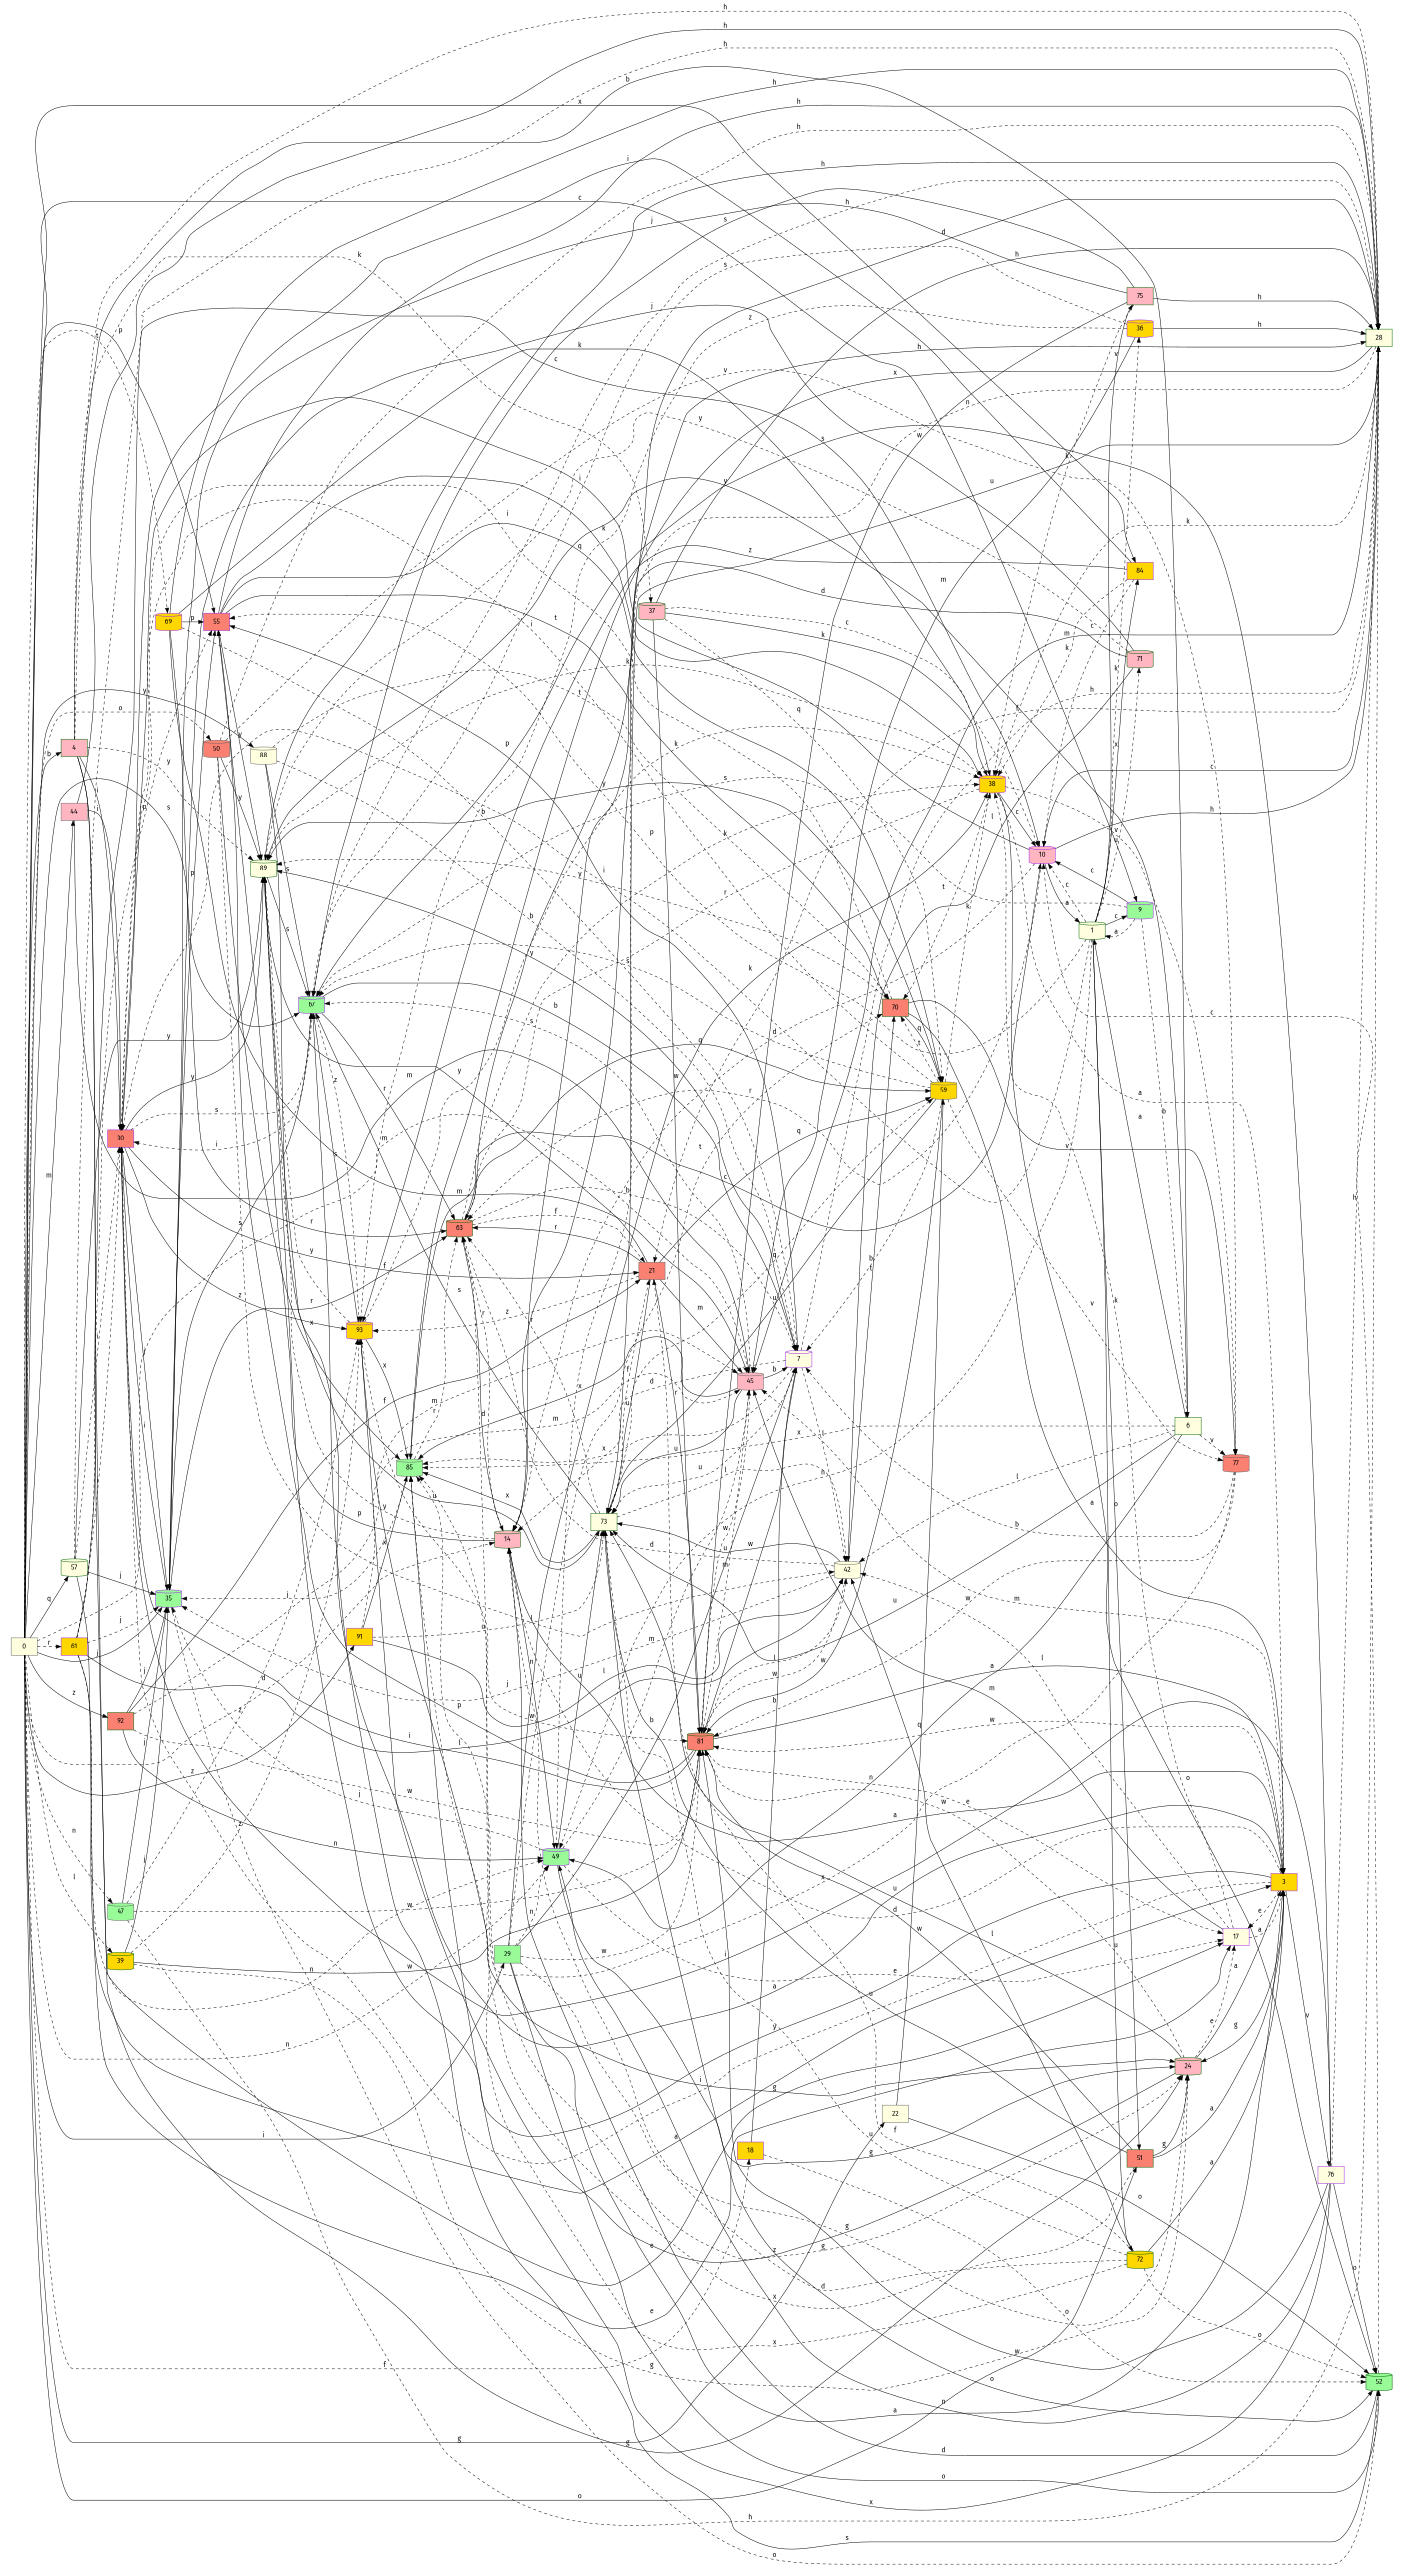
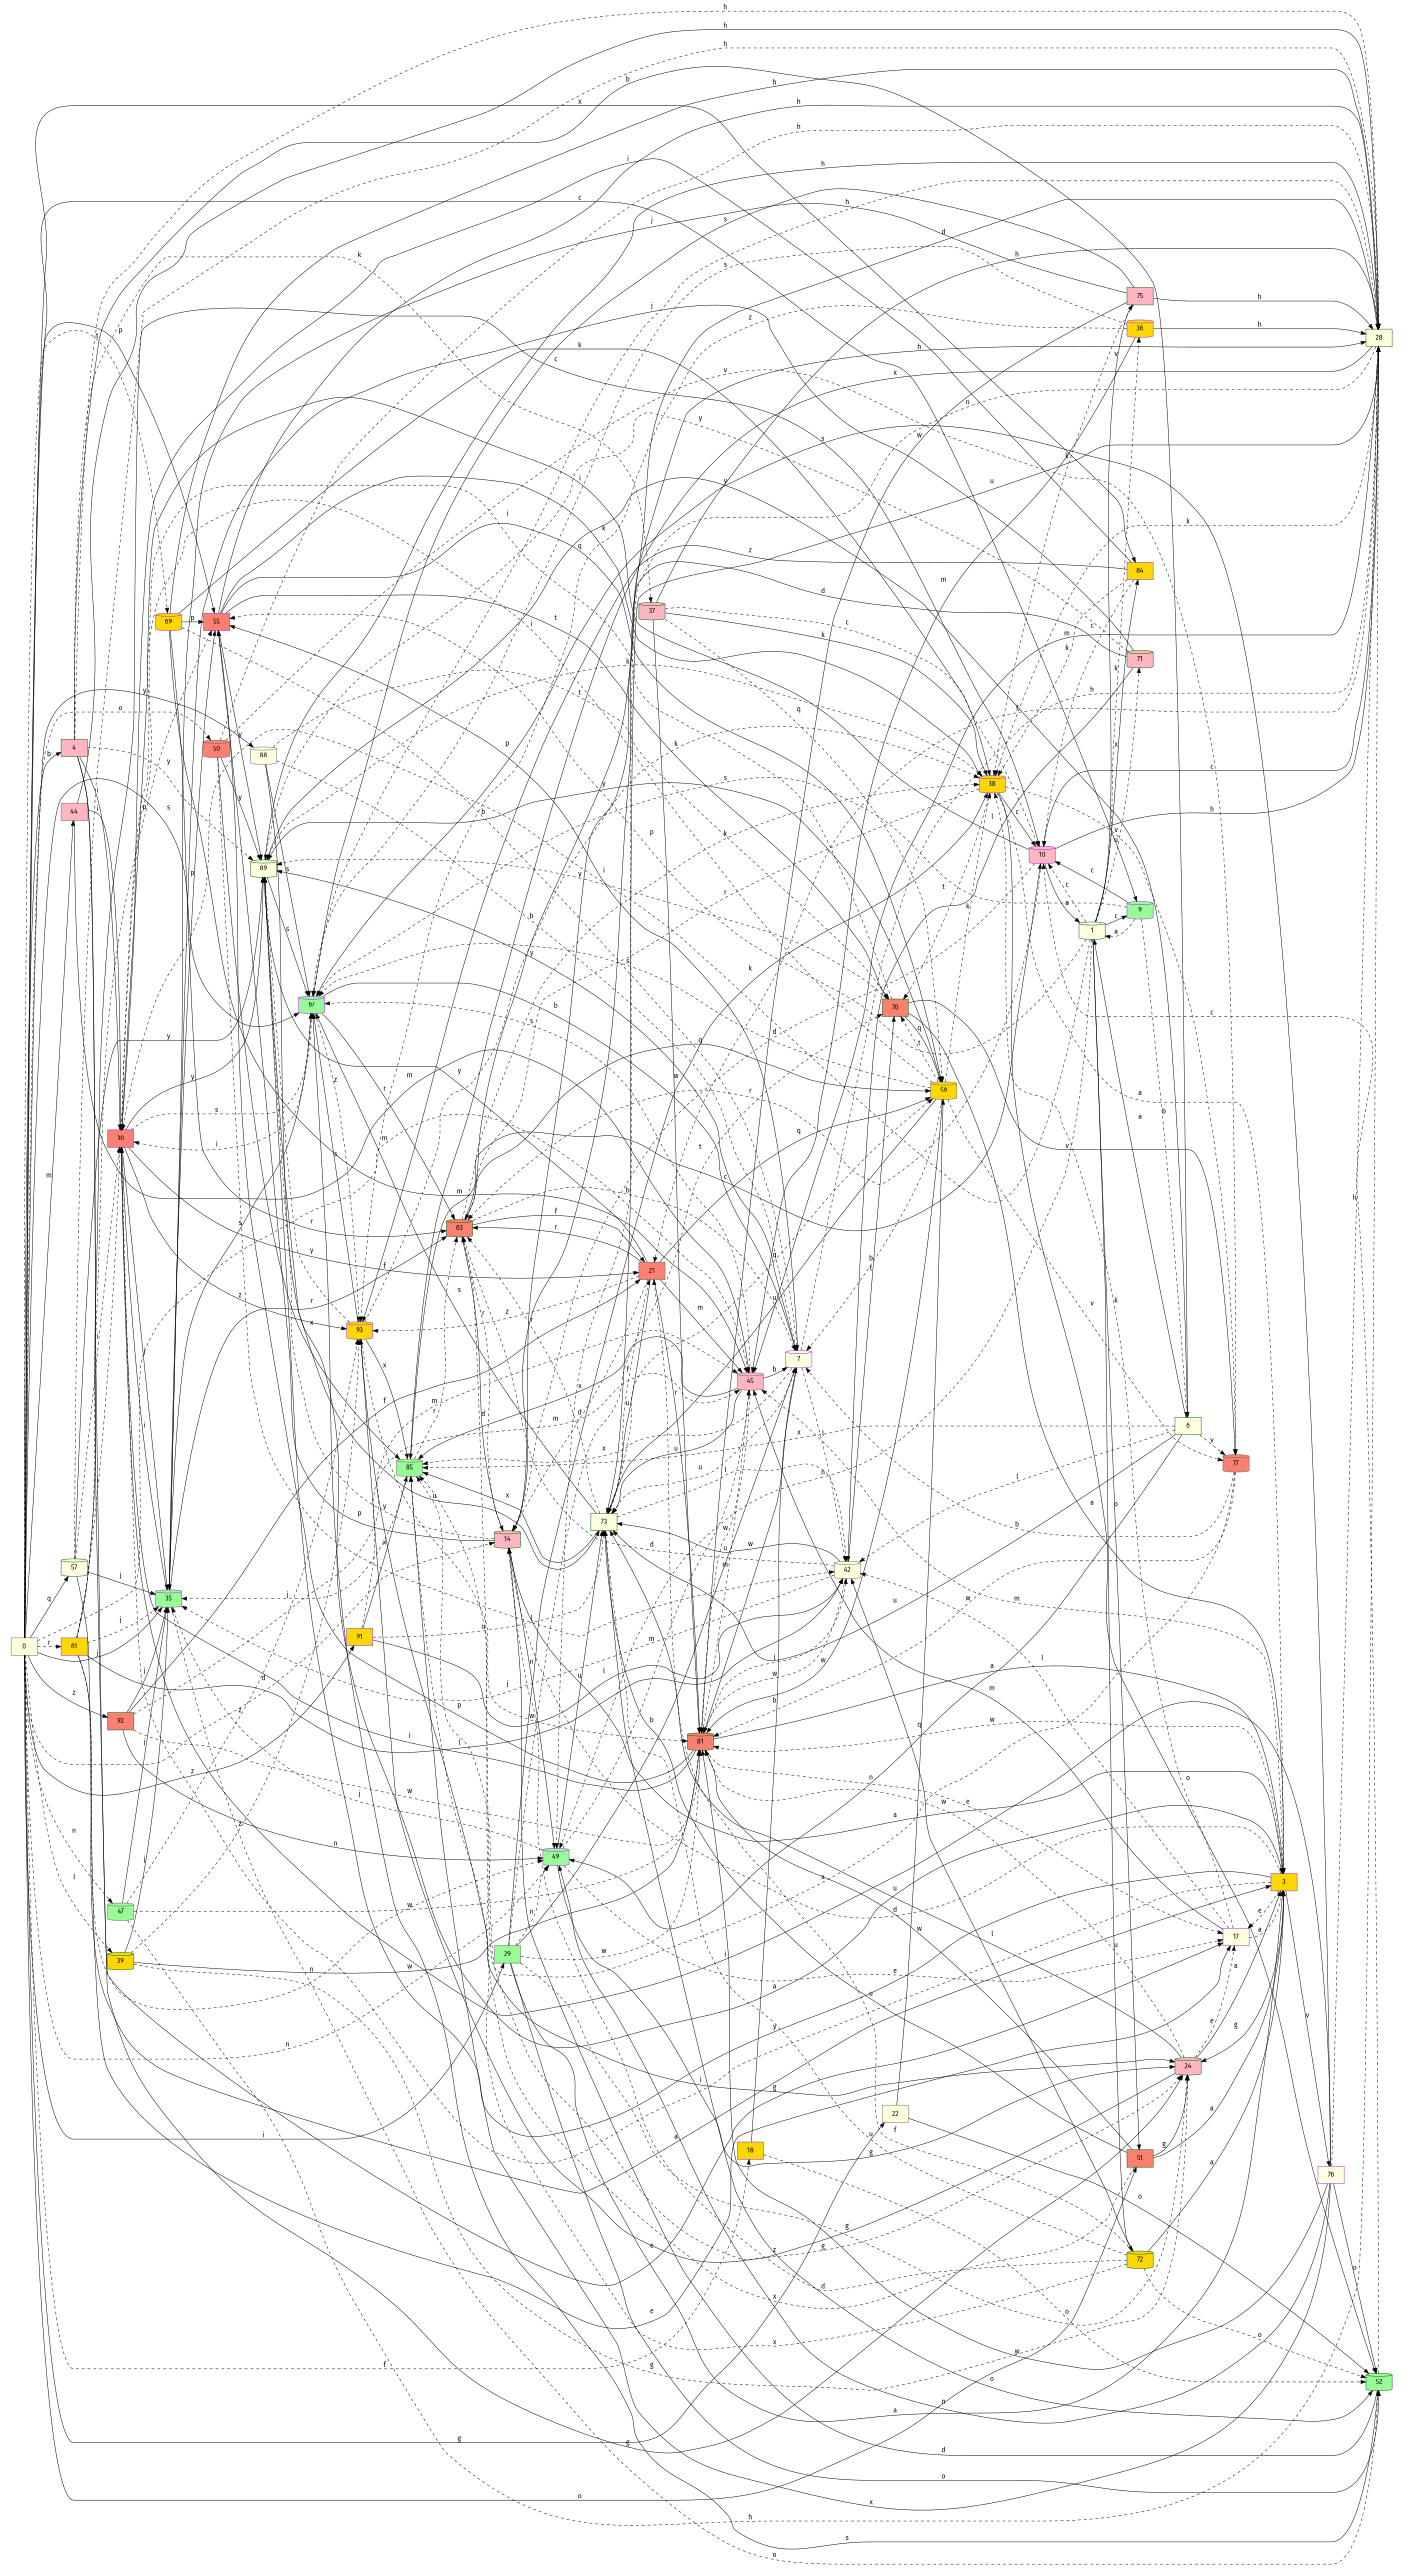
  strict digraph {
    fontname="Fira Sans"
    rankdir=LR
    node [color=darkgreen fillcolor=lightyellow fontname="Fira Sans" shape=cylinder style=filled]
    edge [fontname="Fira Sans" style=solid]
    0 [color=gray40 shape=box]
    4 [fillcolor=lightpink shape=box]
    9 [color=purple fillcolor=palegreen]
    14 [fillcolor=lightpink]
    18 [color=purple fillcolor=gold shape=box]
    22 [color=gray40 shape=box]
    29 [color=gray40 fillcolor=palegreen shape=box]
    35 [color=purple fillcolor=palegreen]
    39 [fillcolor=gold]
    44 [color=gray40 fillcolor=lightpink shape=box]
    45 [color=gray40 fillcolor=lightpink]
    47 [color=gray40 fillcolor=palegreen]
    49 [color=purple fillcolor=palegreen]
    50 [color=gray40 fillcolor=salmon]
    51 [fillcolor=salmon shape=box]
    55 [color=purple fillcolor=salmon shape=box]
    57
    61 [color=purple fillcolor=gold shape=box]
    67 [color=purple fillcolor=palegreen]
    69 [color=purple fillcolor=gold]
    84 [color=purple fillcolor=gold shape=box]
    88 [color=gray40]
    91 [color=purple fillcolor=gold shape=box]
    92 [fillcolor=salmon shape=box]
    30 [color=purple fillcolor=salmon shape=box]
    17 [color=purple shape=box]
    24 [fillcolor=lightpink]
    89
    6 [shape=box]
    28 [shape=box]
    37 [fillcolor=lightpink]
    1
    10 [color=purple fillcolor=lightpink]
    3 [color=purple fillcolor=gold shape=box]
    63 [fillcolor=salmon]
    7 [color=purple]
    52 [fillcolor=palegreen]
    59 [color=gray40 fillcolor=gold]
    81 [fillcolor=salmon]
    38 [color=purple fillcolor=gold]
    70 [fillcolor=salmon shape=box]
    93 [color=purple fillcolor=gold]
    73 [shape=box]
    85 [color=gray40 fillcolor=palegreen]
    42 [color=gray40]
    77 [color=gray40 fillcolor=salmon]
    21 [color=gray40 fillcolor=salmon shape=box]
    36 [color=purple fillcolor=gold]
    71 [fillcolor=lightpink]
    72 [fillcolor=gold]
    75 [fillcolor=lightpink shape=box]
    76 [color=purple shape=box]
    0 -> 4 [label=b]
    0 -> 9 [label=c]
    0 -> 14 [label=d style=dashed]
    0 -> 18 [label=f style=dashed]
    0 -> 22 [label=g]
    0 -> 29 [label=i]
    0 -> 35 [label=j]
    0 -> 39 [label=l style=dashed]
    0 -> 44 [label=m]
    0 -> 45 [label=m style=dashed]
    0 -> 47 [label=n style=dashed]
    0 -> 49 [label=n style=dashed]
    0 -> 50 [label=o style=dashed]
    0 -> 51 [label=o]
    0 -> 55 [label=p]
    0 -> 57 [label=q]
    0 -> 61 [label=r style=dashed]
    0 -> 67 [label=s]
    0 -> 69 [label=t style=dashed]
    0 -> 84 [label=x]
    0 -> 88 [label=y]
    0 -> 91 [label=z]
    0 -> 92 [label=z]
    4 -> 30 [label=i]
    4 -> 17 [label=e]
    4 -> 24 [label=g]
    4 -> 89 [label=y style=dashed]
    4 -> 6 [label=b]
    4 -> 28 [label=h style=dashed]
    4 -> 37 [label=k style=dashed]
    9 -> 67 [label=s style=dashed]
    9 -> 6 [label=b style=dashed]
    9 -> 1 [label=a style=dashed]
    9 -> 10 [label=c]
    14 -> 49 [label=n]
    14 -> 55 [label=p]
    14 -> 89 [label=y style=dashed]
    14 -> 3 [label=a]
    14 -> 63 [label=r style=dashed]
    18 -> 7 [label=b]
    18 -> 52 [label=o style=dashed]
    22 -> 52 [label=o]
    22 -> 59 [label=q]
    29 -> 49 [label=n style=dashed]
    29 -> 24 [label=g style=dashed]
    29 -> 3 [label=a]
    29 -> 7 [label=b]
    29 -> 52 [label=o]
    29 -> 81 [label=w style=dashed]
    29 -> 38 [label=k]
    29 -> 70 [label=t style=dashed]
    35 -> 55 [label=p]
    35 -> 67 [label=s]
    35 -> 30 [label=i]
    35 -> 63 [label=r]
    35 -> 52 [label=o style=dashed]
    39 -> 35 [label=j]
    39 -> 24 [label=g style=dashed]
    39 -> 81 [label=w]
    39 -> 93 [label=z style=dashed]
    44 -> 45 [label=m]
    44 -> 30 [label=i]
    44 -> 28 [label=h]
    45 -> 67 [label=s style=dashed]
    45 -> 7 [label=b]
    45 -> 81 [label=w style=dashed]
    45 -> 73 [label=u]
    45 -> 85 [label=x]
    47 -> 35 [label=j]
    47 -> 28 [label=h style=dashed]
    47 -> 81 [label=w style=dashed]
    47 -> 93 [label=z style=dashed]
    49 -> 35 [label=j style=dashed]
    49 -> 45 [label=m style=dashed]
    49 -> 17 [label=e style=dashed]
    49 -> 24 [label=g]
    49 -> 73 [label=u]
    50 -> 89 [label=y]
    50 -> 28 [label=h style=dashed]
    50 -> 85 [label=x]
    50 -> 42 [label=l style=dashed]
    50 -> 77 [label=v style=dashed]
    51 -> 24 [label=g]
    51 -> 3 [label=a]
    51 -> 81 [label=w]
    51 -> 73 [label=u]
    51 -> 85 [label=x style=dashed]
    55 -> 89 [label=y]
    55 -> 28 [label=h]
    55 -> 59 [label=q]
    55 -> 38 [label=k]
    55 -> 70 [label=t]
    57 -> 35 [label=j]
    57 -> 30 [label=i style=dashed]
    57 -> 17 [label=e]
    57 -> 89 [label=y]
    57 -> 28 [label=h style=dashed]
    61 -> 35 [label=j style=dashed]
    61 -> 49 [label=n style=dashed]
    61 -> 55 [label=p style=dashed]
    61 -> 30 [label=i style=dashed]
    61 -> 10 [label=c]
    61 -> 3 [label=a]
    61 -> 42 [label=l]
    67 -> 30 [label=i style=dashed]
    67 -> 28 [label=h style=dashed]
    67 -> 63 [label=r]
    67 -> 7 [label=b]
    67 -> 93 [label=z style=dashed]
    69 -> 45 [label=m]
    69 -> 55 [label=p]
    69 -> 28 [label=h]
    69 -> 63 [label=r]
    69 -> 7 [label=b style=dashed]
    69 -> 38 [label=k]
    84 -> 30 [label=i]
    84 -> 10 [label=c style=dashed]
    84 -> 38 [label=k style=dashed]
    84 -> 93 [label=z]
    88 -> 67 [label=s]
    88 -> 3 [label=a]
    88 -> 7 [label=b style=dashed]
    88 -> 70 [label=t style=dashed]
    91 -> 45 [label=m style=dashed]
    91 -> 73 [label=u style=dashed]
    91 -> 85 [label=x]
    91 -> 42 [label=l]
    92 -> 35 [label=j]
    92 -> 45 [label=m style=dashed]
    92 -> 49 [label=n]
    92 -> 81 [label=w style=dashed]
    92 -> 21 [label=f]
    30 -> 35 [label=j]
    30 -> 67 [label=s style=dashed]
    30 -> 89 [label=y]
    30 -> 93 [label=z]
    30 -> 21 [label=f]
    17 -> 45 [label=m]
    17 -> 3 [label=a style=dashed]
    17 -> 38 [label=k style=dashed]
    17 -> 42 [label=l style=dashed]
    24 -> 17 [label=e style=dashed]
    24 -> 3 [label=a]
    24 -> 81 [label=w style=dashed]
    24 -> 93 [label=z]
    24 -> 73 [label=u]
    89 -> 67 [label=s]
    89 -> 28 [label=h]
    89 -> 38 [label=k style=dashed]
    89 -> 73 [label=u]
    6 -> 49 [label=n]
    6 -> 89 [label=y]
    6 -> 1 [label=a]
    6 -> 73 [label=u]
    6 -> 85 [label=x style=dashed]
    6 -> 42 [label=l style=dashed]
    6 -> 77 [label=v style=dashed]
    28 -> 14 [label=d]
    28 -> 45 [label=m]
    28 -> 49 [label=n style=dashed]
    28 -> 10 [label=c]
    28 -> 38 [label=k style=dashed]
    28 -> 73 [label=u]
    28 -> 85 [label=x]
    28 -> 21 [label=f style=dashed]
    37 -> 28 [label=h]
    37 -> 10 [label=c style=dashed]
    37 -> 59 [label=q style=dashed]
    37 -> 81 [label=w]
    37 -> 38 [label=k]
    1 -> 9 [label=c]
    1 -> 49 [label=n style=dashed]
    1 -> 51 [label=o]
    1 -> 55 [label=p style=dashed]
    1 -> 84 [label=x]
    1 -> 30 [label=i style=dashed]
    1 -> 10 [label=c style=dashed]
    1 -> 36 [label=k style=dashed]
    1 -> 71 [label=u style=dashed]
    1 -> 72 [label=u]
    1 -> 75 [label=v]
    10 -> 14 [label=d style=dashed]
    10 -> 30 [label=i]
    10 -> 28 [label=h]
    10 -> 1 [label=a]
    10 -> 63 [label=r style=dashed]
    3 -> 14 [label=d style=dashed]
    3 -> 45 [label=m style=dashed]
    3 -> 30 [label=i style=dashed]
    3 -> 17 [label=e style=dashed]
    3 -> 24 [label=g]
    3 -> 89 [label=y]
    3 -> 81 [label=w style=dashed]
    3 -> 76 [label=v]
    63 -> 14 [label=d]
    63 -> 24 [label=g style=dashed]
    63 -> 28 [label=h]
    63 -> 7 [label=b style=dashed]
    63 -> 59 [label=q]
    63 -> 38 [label=k style=dashed]
-   63 -> 21 [label=f style=dashed]
+   63 -> 21 [label=f]
    7 -> 55 [label=p]
    7 -> 89 [label=y]
    7 -> 28 [label=h style=dashed]
    7 -> 81 [label=w]
    7 -> 73 [label=u style=dashed]
    7 -> 85 [label=x style=dashed]
    7 -> 42 [label=l style=dashed]
    52 -> 14 [label=d]
    52 -> 67 [label=s]
    52 -> 10 [label=c style=dashed]
    59 -> 67 [label=s style=dashed]
    59 -> 30 [label=i style=dashed]
    59 -> 89 [label=y]
    59 -> 7 [label=b style=dashed]
    59 -> 81 [label=w]
    59 -> 38 [label=k style=dashed]
    59 -> 70 [label=t style=dashed]
    59 -> 73 [label=u]
    59 -> 77 [label=v style=dashed]
    81 -> 45 [label=m style=dashed]
    81 -> 55 [label=p]
    81 -> 30 [label=i]
    81 -> 17 [label=e style=dashed]
    81 -> 3 [label=a]
    81 -> 42 [label=l style=dashed]
    38 -> 10 [label=c]
    38 -> 3 [label=a style=dashed]
    38 -> 63 [label=r style=dashed]
    38 -> 52 [label=o]
    38 -> 70 [label=t style=dashed]
    38 -> 77 [label=v style=dashed]
    70 -> 30 [label=i style=dashed]
    70 -> 89 [label=y style=dashed]
    70 -> 3 [label=a]
    70 -> 59 [label=q]
    70 -> 77 [label=v]
    93 -> 67 [label=s]
    93 -> 24 [label=g]
    93 -> 89 [label=y style=dashed]
    93 -> 81 [label=w style=dashed]
    93 -> 38 [label=k style=dashed]
    93 -> 85 [label=x]
    73 -> 67 [label=s]
    73 -> 63 [label=r style=dashed]
    73 -> 52 [label=o]
    73 -> 59 [label=q style=dashed]
    73 -> 85 [label=x]
    73 -> 42 [label=l style=dashed]
    73 -> 21 [label=f style=dashed]
    85 -> 35 [label=j style=dashed]
    85 -> 10 [label=c]
    85 -> 63 [label=r style=dashed]
    42 -> 35 [label=j style=dashed]
    42 -> 63 [label=d style=dashed]
    42 -> 81 [label=w style=dashed]
    42 -> 70 [label=t]
    42 -> 73 [label=u]
    77 -> 7 [label=b style=dashed]
    77 -> 81 [label=w style=dashed]
    77 -> 85 [label=x style=dashed]
-   7 -> 14 [label=d style=dashed]
+   21 -> 14 [label=d style=dashed]
    21 -> 45 [label=m]
    21 -> 89 [label=y]
    21 -> 63 [label=r]
    21 -> 59 [label=q]
    21 -> 81 [label=r]
    21 -> 93 [label=z style=dashed]
    21 -> 73 [label=u]
    36 -> 45 [label=m]
    36 -> 67 [label=s style=dashed]
    36 -> 28 [label=h]
    36 -> 93 [label=z style=dashed]
    71 -> 14 [label=d]
    71 -> 35 [label=j]
    71 -> 89 [label=y style=dashed]
    71 -> 42 [label=l]
    72 -> 14 [label=d style=dashed]
    72 -> 3 [label=a]
    72 -> 52 [label=o style=dashed]
    72 -> 73 [label=u style=dashed]
    72 -> 85 [label=x style=dashed]
    72 -> 42 [label=l]
    72 -> 21 [label=f style=dashed]
    75 -> 35 [label=j]
    75 -> 67 [label=s]
    75 -> 28 [label=h]
    75 -> 81 [label=w]
    75 -> 38 [label=k style=dashed]
    76 -> 49 [label=n]
    76 -> 67 [label=s]
    76 -> 30 [label=i]
    76 -> 28 [label=h style=dashed]
    76 -> 52 [label=o]
    76 -> 81 [label=w]
    76 -> 85 [label=x]
  }
